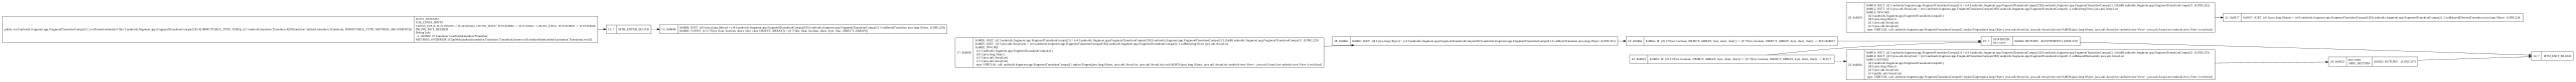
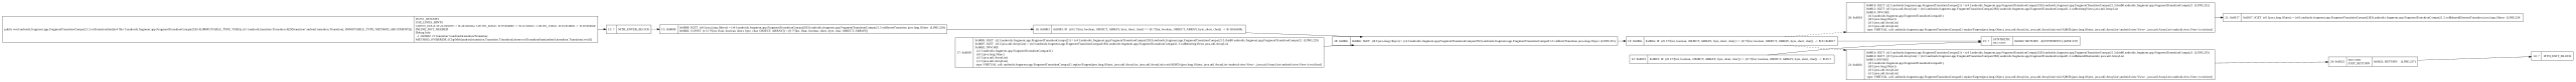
  digraph {
    fontname="Liberation Serif"
    rankdir=LR
    node [fontname="Liberation Serif" shape=record]
    edge [fontname="Liberation Serif"]
    n1 [label="{13\:\ ?|MTH_ENTER_BLOCK\l}"]
    n2 [label="{15\:\ 0x0000|0x0000: IGET  (r0 I:java.lang.Object) = (r4 I:androidx.fragment.app.FragmentTransitionCompat21$3) androidx.fragment.app.FragmentTransitionCompat21.3.val$enterTransition java.lang.Object  (LINE:228)\l0x0002: CONST  (r1 I:??[int, float, boolean, short, byte, char, OBJECT, ARRAY]) = (0 ??[int, float, boolean, short, byte, char, OBJECT, ARRAY]) \l}"]
+   n3 [label="{16\:\ 0x0003|0x0003: IF  (r0 I:??[int, boolean, OBJECT, ARRAY, byte, short, char]) == (0 ??[int, boolean, OBJECT, ARRAY, byte, short, char])  \-\> B:18:0x000c \l}"]
    n4 [label="{18\:\ 0x000c|0x000c: IGET  (r0 I:java.lang.Object) = (r4 I:androidx.fragment.app.FragmentTransitionCompat21$3) androidx.fragment.app.FragmentTransitionCompat21.3.val$exitTransition java.lang.Object  (LINE:231)\l}"]
    n5 [label="{17\:\ 0x0005|0x0005: IGET  (r2 I:androidx.fragment.app.FragmentTransitionCompat21) = (r4 I:androidx.fragment.app.FragmentTransitionCompat21$3) androidx.fragment.app.FragmentTransitionCompat21.3.this$0 androidx.fragment.app.FragmentTransitionCompat21  (LINE:229)\l0x0007: IGET  (r3 I:java.util.ArrayList) = (r4 I:androidx.fragment.app.FragmentTransitionCompat21$3) androidx.fragment.app.FragmentTransitionCompat21.3.val$enteringViews java.util.ArrayList \l0x0002: INVOKE  \l  (r2 I:androidx.fragment.app.FragmentTransitionCompat21)\l  (r0 I:java.lang.Object)\l  (r3 I:java.util.ArrayList)\l  (r1 I:java.util.ArrayList)\l type: VIRTUAL call: androidx.fragment.app.FragmentTransitionCompat21.replaceTargets(java.lang.Object, java.util.ArrayList, java.util.ArrayList):void A[MD:(java.lang.Object, java.util.ArrayList\<android.view.View\>, java.util.ArrayList\<android.view.View\>):void (m)]\l}"]
    n6 [label="{19\:\ 0x000e|0x000e: IF  (r0 I:??[int, boolean, OBJECT, ARRAY, byte, short, char]) == (0 ??[int, boolean, OBJECT, ARRAY, byte, short, char])  \-\> B:21:0x0017 \l}"]
    n7 [label="{20\:\ 0x0010|0x0010: IGET  (r2 I:androidx.fragment.app.FragmentTransitionCompat21) = (r4 I:androidx.fragment.app.FragmentTransitionCompat21$3) androidx.fragment.app.FragmentTransitionCompat21.3.this$0 androidx.fragment.app.FragmentTransitionCompat21  (LINE:232)\l0x0012: IGET  (r3 I:java.util.ArrayList) = (r4 I:androidx.fragment.app.FragmentTransitionCompat21$3) androidx.fragment.app.FragmentTransitionCompat21.3.val$exitingViews java.util.ArrayList \l0x0014: INVOKE  \l  (r2 I:androidx.fragment.app.FragmentTransitionCompat21)\l  (r0 I:java.lang.Object)\l  (r3 I:java.util.ArrayList)\l  (r1 I:java.util.ArrayList)\l type: VIRTUAL call: androidx.fragment.app.FragmentTransitionCompat21.replaceTargets(java.lang.Object, java.util.ArrayList, java.util.ArrayList):void A[MD:(java.lang.Object, java.util.ArrayList\<android.view.View\>, java.util.ArrayList\<android.view.View\>):void (m)]\l}"]
    n8 [label="{25\:\ ?|SYNTHETIC\lRETURN\l|0x0022: RETURN   A[SYNTHETIC] (LINE:237)\l}"]
    n9 [label="{21\:\ 0x0017|0x0017: IGET  (r0 I:java.lang.Object) = (r4 I:androidx.fragment.app.FragmentTransitionCompat21$3) androidx.fragment.app.FragmentTransitionCompat21.3.val$sharedElementTransition java.lang.Object  (LINE:234)\l}"]
    n10 [label="{22\:\ 0x0019|0x0019: IF  (r0 I:??[int, boolean, OBJECT, ARRAY, byte, short, char]) == (0 ??[int, boolean, OBJECT, ARRAY, byte, short, char])  \-\> B:25:? \l}"]
-   n11 [label="{23\:\ 0x001b|0x001b: IGET  (r2 I:androidx.fragment.app.FragmentTransitionCompat21) = (r4 I:androidx.fragment.app.FragmentTransitionCompat21$3) androidx.fragment.app.FragmentTransitionCompat21.3.this$0 androidx.fragment.app.FragmentTransitionCompat21  (LINE:235)\l0x001d: IGET  (r3 I:java.util.ArrayList) = (r4 I:androidx.fragment.app.FragmentTransitionCompat21$3) androidx.fragment.app.FragmentTransitionCompat21.3.val$sharedElementsIn java.util.ArrayList \l0x001f: INVOKE  \l  (r2 I:androidx.fragment.app.FragmentTransitionCompat21)\l  (r0 I:java.lang.Object)\l  (r3 I:java.util.ArrayList)\l  (r1 I:public.util.ArrayList)\l type: VIRTUAL call: androidx.fragment.app.FragmentTransitionCompat21.replaceTargets(java.lang.Object, java.util.ArrayList, java.util.ArrayList):void A[MD:(java.lang.Object, java.util.ArrayList\<android.view.View\>, java.util.ArrayList\<android.view.View\>):void (m)]\l}"]
-   n12 [label="{24\:\ 0x0022|RETURN\lORIG_RETURN\l|0x0022: RETURN    (LINE:237)\l}"]
+   n11 [label="{23\:\ 0x001b|0x001b: IGET  (r2 I:androidx.fragment.app.FragmentTransitionCompat21) = (r4 I:androidx.fragment.app.FragmentTransitionCompat21$3) androidx.fragment.app.FragmentTransitionCompat21.3.this$0 androidx.fragment.app.FragmentTransitionCompat21  (LINE:235)\l0x001d: IGET  (r3 I:java.util.ArrayList) = (r4 I:androidx.fragment.app.FragmentTransitionCompat21$3) androidx.fragment.app.FragmentTransitionCompat21.3.val$sharedElementsIn java.util.ArrayList \l0x001f: INVOKE  \l  (r2 I:androidx.fragment.app.FragmentTransitionCompat21)\l  (r0 I:java.lang.Object)\l  (r3 I:java.util.ArrayList)\l  (r1 I:java.util.ArrayList)\l type: VIRTUAL call: androidx.fragment.app.FragmentTransitionCompat21.replaceTargets(java.lang.Object, java.util.ArrayList, java.util.ArrayList):void A[MD:(java.lang.Object, java.util.ArrayList\<android.view.View\>, java.util.ArrayList\<android.view.View\>):void (m)]\l}"]
+   n12 [label="{24\:\ 0x0022|RETURN\lEXIT_RETURN\l|0x0022: RETURN    (LINE:237)\l}"]
    n13 [label="{14\:\ ?|MTH_EXIT_BLOCK\l}"]
    n14 [label="{public void androidx.fragment.app.FragmentTransitionCompat21.3.onTransitionStart((r4 'this' I:androidx.fragment.app.FragmentTransitionCompat21$3 A[IMMUTABLE_TYPE, THIS]), (r5 I:android.transition.Transition A[D('transition' android.transition.Transition), IMMUTABLE_TYPE, METHOD_ARGUMENT]))  | DONT_RENAME\lUSE_LINES_HINTS\lCROSS_EDGE: B:22:0x0019 \-\> B:24:0x0022, CROSS_EDGE: B:19:0x000e \-\> B:21:0x0017, CROSS_EDGE: B:16:0x0003 \-\> B:18:0x000c\lINLINE_NOT_NEEDED\lDebug Info:\l  \-1 \-0x0022: r5 'transition' Landroid\/transition\/Transition;\lMETHOD_OVERRIDE: [ClspMth\{android.transition.Transition.TransitionListener.onTransitionStart(android.transition.Transition):void\}]\l}"]
    n1 -> n2 [style=dashed]
+   n2 -> n3
+   n3 -> n4
    n4 -> n6
    n5 -> n4
+   n6 -> n7 [style=dashed]
    n6 -> n8
    n7 -> n9
-   n8 -> n13
    n10 -> n8
-   n10 -> n11 [style=dashed]
+   n6 -> n11 [style=dashed]
    n11 -> n12
    n12 -> n13
    n14 -> n1
  }
